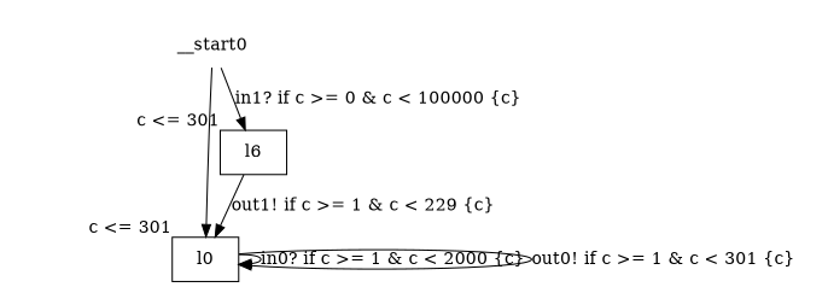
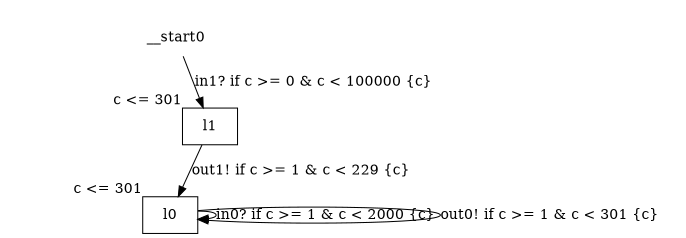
  digraph {
    node [shape=box margin=0 xlabel="c <= 301"]
    __start0 [shape=none margin="" xlabel=""]
    n2 [label=l0]
-   n3 [label=l6]
-   __start0 -> n2
+   n3 [label=l1]
    __start0 -> n3 [label="in1? if c >= 0 & c < 100000 {c} "]
    n2 -> n2 [label="in0? if c >= 1 & c < 2000 {c} "]
    n2 -> n2 [label="out0! if c >= 1 & c < 301 {c} "]
    n3 -> n2 [label="out1! if c >= 1 & c < 229 {c} "]
  }
